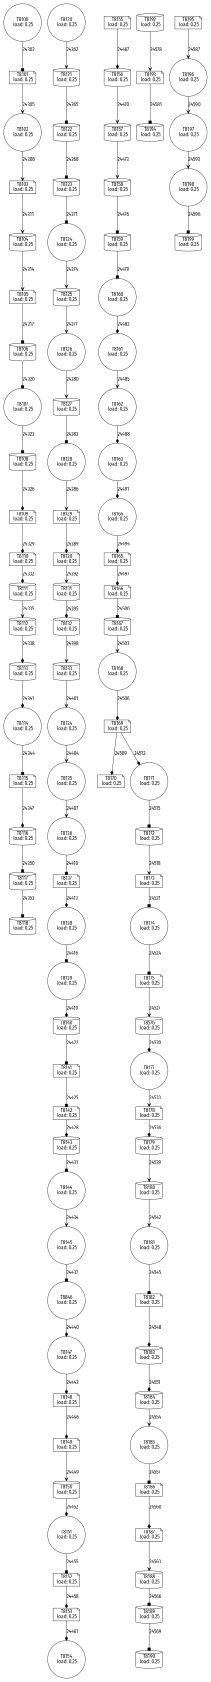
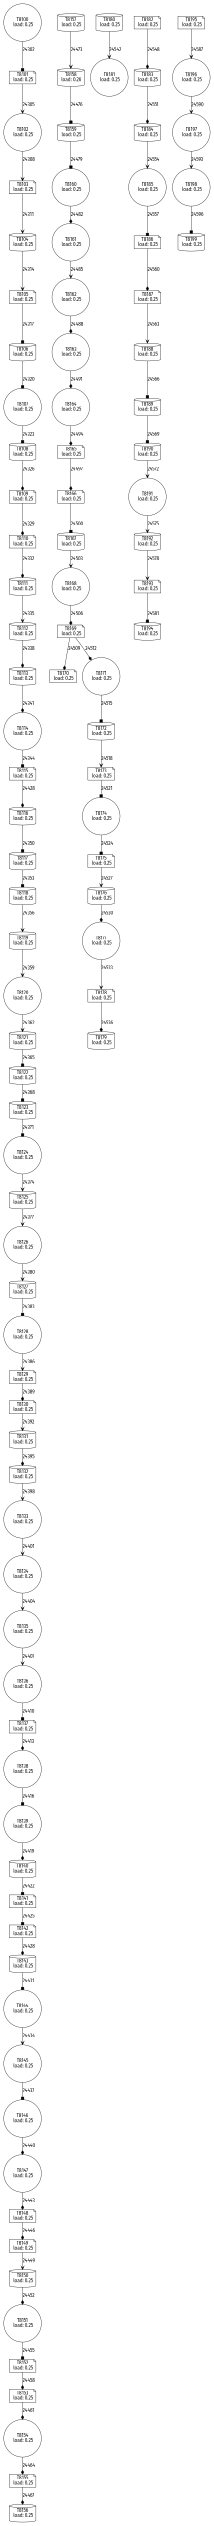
  digraph {
    fontname="Fira Sans"
    node [fontname="Fira Sans" shape=cylinder]
    edge [arrowhead=vee fontname="Fira Sans"]
    n1 [label="T8100\n load: 0.25" shape=circle]
    n2 [label="T8101\n load: 0.25" shape=note]
    n3 [label="T8102\n load: 0.25" shape=circle]
    n4 [label="T8103\n load: 0.25" shape=note]
    n5 [label="T8104\n load: 0.25"]
    n6 [label="T8105\n load: 0.25" shape=note]
    n7 [label="T8106\n load: 0.25"]
    n8 [label="T8107\n load: 0.25" shape=circle]
    n9 [label="T8108\n load: 0.25"]
    n10 [label="T8109\n load: 0.25" shape=note]
    n11 [label="T8110\n load: 0.25" shape=note]
    n12 [label="T8111\n load: 0.25"]
    n13 [label="T8112\n load: 0.25"]
    n14 [label="T8113\n load: 0.25"]
    n15 [label="T8114\n load: 0.25" shape=circle]
    n16 [label="T8115\n load: 0.25" shape=note]
    n17 [label="T8116\n load: 0.25"]
    n18 [label="T8117\n load: 0.25"]
    n19 [label="T8118\n load: 0.25"]
+   n20 [label="T8119\n load: 0.25"]
    n21 [label="T8120\n load: 0.25" shape=circle]
    n22 [label="T8121\n load: 0.25"]
    n23 [label="T8122\n load: 0.25"]
    n24 [label="T8123\n load: 0.25"]
    n25 [label="T8124\n load: 0.25" shape=circle]
    n26 [label="T8125\n load: 0.25"]
    n27 [label="T8126\n load: 0.25" shape=circle]
    n28 [label="T8127\n load: 0.25"]
    n29 [label="T8128\n load: 0.25" shape=circle]
    n30 [label="T8129\n load: 0.25" shape=note]
    n31 [label="T8130\n load: 0.25" shape=note]
    n32 [label="T8131\n load: 0.25"]
    n33 [label="T8132\n load: 0.25"]
-   n34 [label="T8133\n load: 0.25"]
+   n34 [label="T8133\n load: 0.25" shape=circle]
    n35 [label="T8134\n load: 0.25" shape=circle]
    n36 [label="T8135\n load: 0.25" shape=circle]
    n37 [label="T8136\n load: 0.25" shape=circle]
    n38 [label="T8137\n load: 0.25" shape=note]
    n39 [label="T8138\n load: 0.25" shape=circle]
    n40 [label="T8139\n load: 0.25" shape=circle]
    n41 [label="T8140\n load: 0.25"]
    n42 [label="T8141\n load: 0.25" shape=note]
    n43 [label="T8142\n load: 0.25" shape=note]
    n44 [label="T8143\n load: 0.25"]
    n45 [label="T8144\n load: 0.25" shape=circle]
    n46 [label="T8145\n load: 0.25" shape=circle]
-   n47 [label="T8846\n load: 0.25" shape=circle]
+   n47 [label="T8146\n load: 0.25" shape=circle]
    n48 [label="T8147\n load: 0.25" shape=circle]
    n49 [label="T8148\n load: 0.25" shape=note]
    n50 [label="T8149\n load: 0.25" shape=note]
    n51 [label="T8150\n load: 0.25"]
    n52 [label="T8151\n load: 0.25" shape=circle]
    n53 [label="T8152\n load: 0.25" shape=note]
    n54 [label="T8153\n load: 0.25" shape=note]
    n55 [label="T8154\n load: 0.25" shape=circle]
    n56 [label="T8155\n load: 0.25" shape=note]
    n57 [label="T8156\n load: 0.25"]
    n58 [label="T8157\n load: 0.25"]
-   n59 [label="T8158\n load: 0.25"]
+   n59 [label="T8158\n load: 0.26"]
    n60 [label="T8159\n load: 0.25"]
    n61 [label="T8160\n load: 0.25" shape=circle]
    n62 [label="T8161\n load: 0.25" shape=circle]
    n63 [label="T8162\n load: 0.25" shape=circle]
    n64 [label="T8163\n load: 0.25" shape=circle]
    n65 [label="T8164\n load: 0.25" shape=circle]
    n66 [label="T8165\n load: 0.25" shape=note]
    n67 [label="T8166\n load: 0.25" shape=note]
    n68 [label="T8167\n load: 0.25"]
    n69 [label="T8168\n load: 0.25" shape=circle]
    n70 [label="T8169\n load: 0.25" shape=note]
    n71 [label="T8170\n load: 0.25" shape=note]
    n72 [label="T8171\n load: 0.25" shape=circle]
    n73 [label="T8172\n load: 0.25"]
    n74 [label="T8173\n load: 0.25" shape=note]
    n75 [label="T8174\n load: 0.25" shape=circle]
    n76 [label="T8175\n load: 0.25" shape=note]
-   n77 [label="T8576\n load: 0.25"]
+   n77 [label="T8176\n load: 0.25"]
    n78 [label="T8177\n load: 0.25" shape=circle]
    n79 [label="T8178\n load: 0.25" shape=note]
    n80 [label="T8179\n load: 0.25"]
    n81 [label="T8180\n load: 0.25"]
    n82 [label="T8181\n load: 0.25" shape=circle]
    n83 [label="T8182\n load: 0.25" shape=note]
    n84 [label="T8183\n load: 0.25"]
    n85 [label="T8184\n load: 0.25"]
    n86 [label="T8185\n load: 0.25" shape=circle]
    n87 [label="T8186\n load: 0.25" shape=note]
    n88 [label="T8187\n load: 0.25" shape=note]
    n89 [label="T8188\n load: 0.25"]
    n90 [label="T8189\n load: 0.25"]
    n91 [label="T8190\n load: 0.25"]
+   n92 [label="T8191\n load: 0.25" shape=circle]
    n93 [label="T8192\n load: 0.25"]
    n94 [label="T8193\n load: 0.25" shape=note]
    n95 [label="T8194\n load: 0.25"]
    n96 [label="T8195\n load: 0.25" shape=note]
    n97 [label="T8196\n load: 0.25" shape=circle]
    n98 [label="T8197\n load: 0.25" shape=circle]
    n99 [label="T8198\n load: 0.25" shape=circle]
    n100 [label="T8199\n load: 0.25"]
    n1 -> n2 [arrowhead=box label=24302]
    n2 -> n3 [label=24305]
    n3 -> n4 [label=24308]
    n4 -> n5 [label=24311]
    n5 -> n6 [label=24314]
    n6 -> n7 [arrowhead=box label=24317]
    n7 -> n8 [arrowhead=box label=24320]
    n8 -> n9 [arrowhead=box label=24323]
    n9 -> n10 [arrowhead=diamond label=24326]
    n10 -> n11 [arrowhead=diamond label=24329]
    n11 -> n12 [arrowhead=diamond label=24332]
    n12 -> n13 [label=24335]
    n13 -> n14 [arrowhead=diamond label=24338]
    n14 -> n15 [arrowhead=diamond label=24341]
    n15 -> n16 [arrowhead=box label=24344]
-   n16 -> n17 [arrowhead=diamond label=24347]
+   n16 -> n17 [arrowhead=diamond label=24428]
    n17 -> n18 [arrowhead=box label=24350]
    n18 -> n19 [arrowhead=box label=24353]
+   n19 -> n20 [label=24356]
+   n20 -> n21 [label=24359]
    n21 -> n22 [label=24362]
    n22 -> n23 [arrowhead=box label=24365]
    n23 -> n24 [arrowhead=box label=24368]
    n24 -> n25 [arrowhead=box label=24371]
    n25 -> n26 [label=24374]
    n26 -> n27 [label=24377]
    n27 -> n28 [label=24380]
    n28 -> n29 [arrowhead=box label=24383]
    n29 -> n30 [label=24386]
    n30 -> n31 [arrowhead=diamond label=24389]
    n31 -> n32 [label=24392]
    n32 -> n33 [arrowhead=diamond label=24395]
    n33 -> n34 [label=24398]
    n34 -> n35 [label=24401]
    n35 -> n36 [label=24404]
    n36 -> n37 [label=24407]
    n37 -> n38 [arrowhead=box label=24410]
    n38 -> n39 [arrowhead=diamond label=24413]
    n39 -> n40 [arrowhead=box label=24416]
    n40 -> n41 [arrowhead=diamond label=24419]
    n41 -> n42 [arrowhead=box label=24422]
    n42 -> n43 [arrowhead=box label=24425]
    n43 -> n44 [arrowhead=diamond label=24428]
    n44 -> n45 [arrowhead=box label=24431]
    n45 -> n46 [label=24434]
    n46 -> n47 [arrowhead=box label=24437]
    n47 -> n48 [arrowhead=diamond label=24440]
    n48 -> n49 [arrowhead=diamond label=24443]
    n49 -> n50 [arrowhead=diamond label=24446]
    n50 -> n51 [label=24449]
    n51 -> n52 [arrowhead=diamond label=24452]
    n52 -> n53 [arrowhead=box label=24455]
    n53 -> n54 [arrowhead=diamond label=24458]
    n54 -> n55 [arrowhead=diamond label=24461]
+   n55 -> n56 [arrowhead=diamond label=24464]
    n56 -> n57 [arrowhead=diamond label=24467]
-   n57 -> n58 [label=24470]
    n58 -> n59 [label=24473]
    n59 -> n60 [arrowhead=box label=24476]
    n60 -> n61 [arrowhead=box label=24479]
    n61 -> n62 [arrowhead=diamond label=24482]
    n62 -> n63 [label=24485]
    n63 -> n64 [arrowhead=diamond label=24488]
    n64 -> n65 [arrowhead=diamond label=24491]
    n65 -> n66 [arrowhead=diamond label=24494]
    n66 -> n67 [arrowhead=diamond label=24497]
    n67 -> n68 [arrowhead=box label=24500]
    n68 -> n69 [label=24503]
    n69 -> n70 [arrowhead=diamond label=24506]
    n70 -> n71 [arrowhead=diamond label=24509]
    n70 -> n72 [arrowhead=diamond label=24512]
    n72 -> n73 [arrowhead=box label=24515]
    n73 -> n74 [label=24518]
    n74 -> n75 [arrowhead=box label=24521]
    n75 -> n76 [arrowhead=box label=24524]
    n76 -> n77 [label=24527]
    n77 -> n78 [arrowhead=diamond label=24530]
    n78 -> n79 [label=24533]
    n79 -> n80 [arrowhead=diamond label=24536]
-   n80 -> n81 [label=24539]
    n81 -> n82 [label=24542]
-   n82 -> n83 [arrowhead=box label=24545]
    n83 -> n84 [arrowhead=diamond label=24548]
    n84 -> n85 [arrowhead=diamond label=24551]
    n85 -> n86 [label=24554]
    n86 -> n87 [arrowhead=box label=24557]
    n87 -> n88 [arrowhead=diamond label=24560]
    n88 -> n89 [label=24563]
    n89 -> n90 [arrowhead=box label=24566]
    n90 -> n91 [arrowhead=box label=24569]
+   n91 -> n92 [label=24572]
+   n92 -> n93 [label=24575]
    n93 -> n94 [label=24578]
    n94 -> n95 [arrowhead=box label=24581]
    n96 -> n97 [label=24587]
    n97 -> n98 [label=24590]
    n98 -> n99 [label=24593]
    n99 -> n100 [arrowhead=box label=24596]
  }
